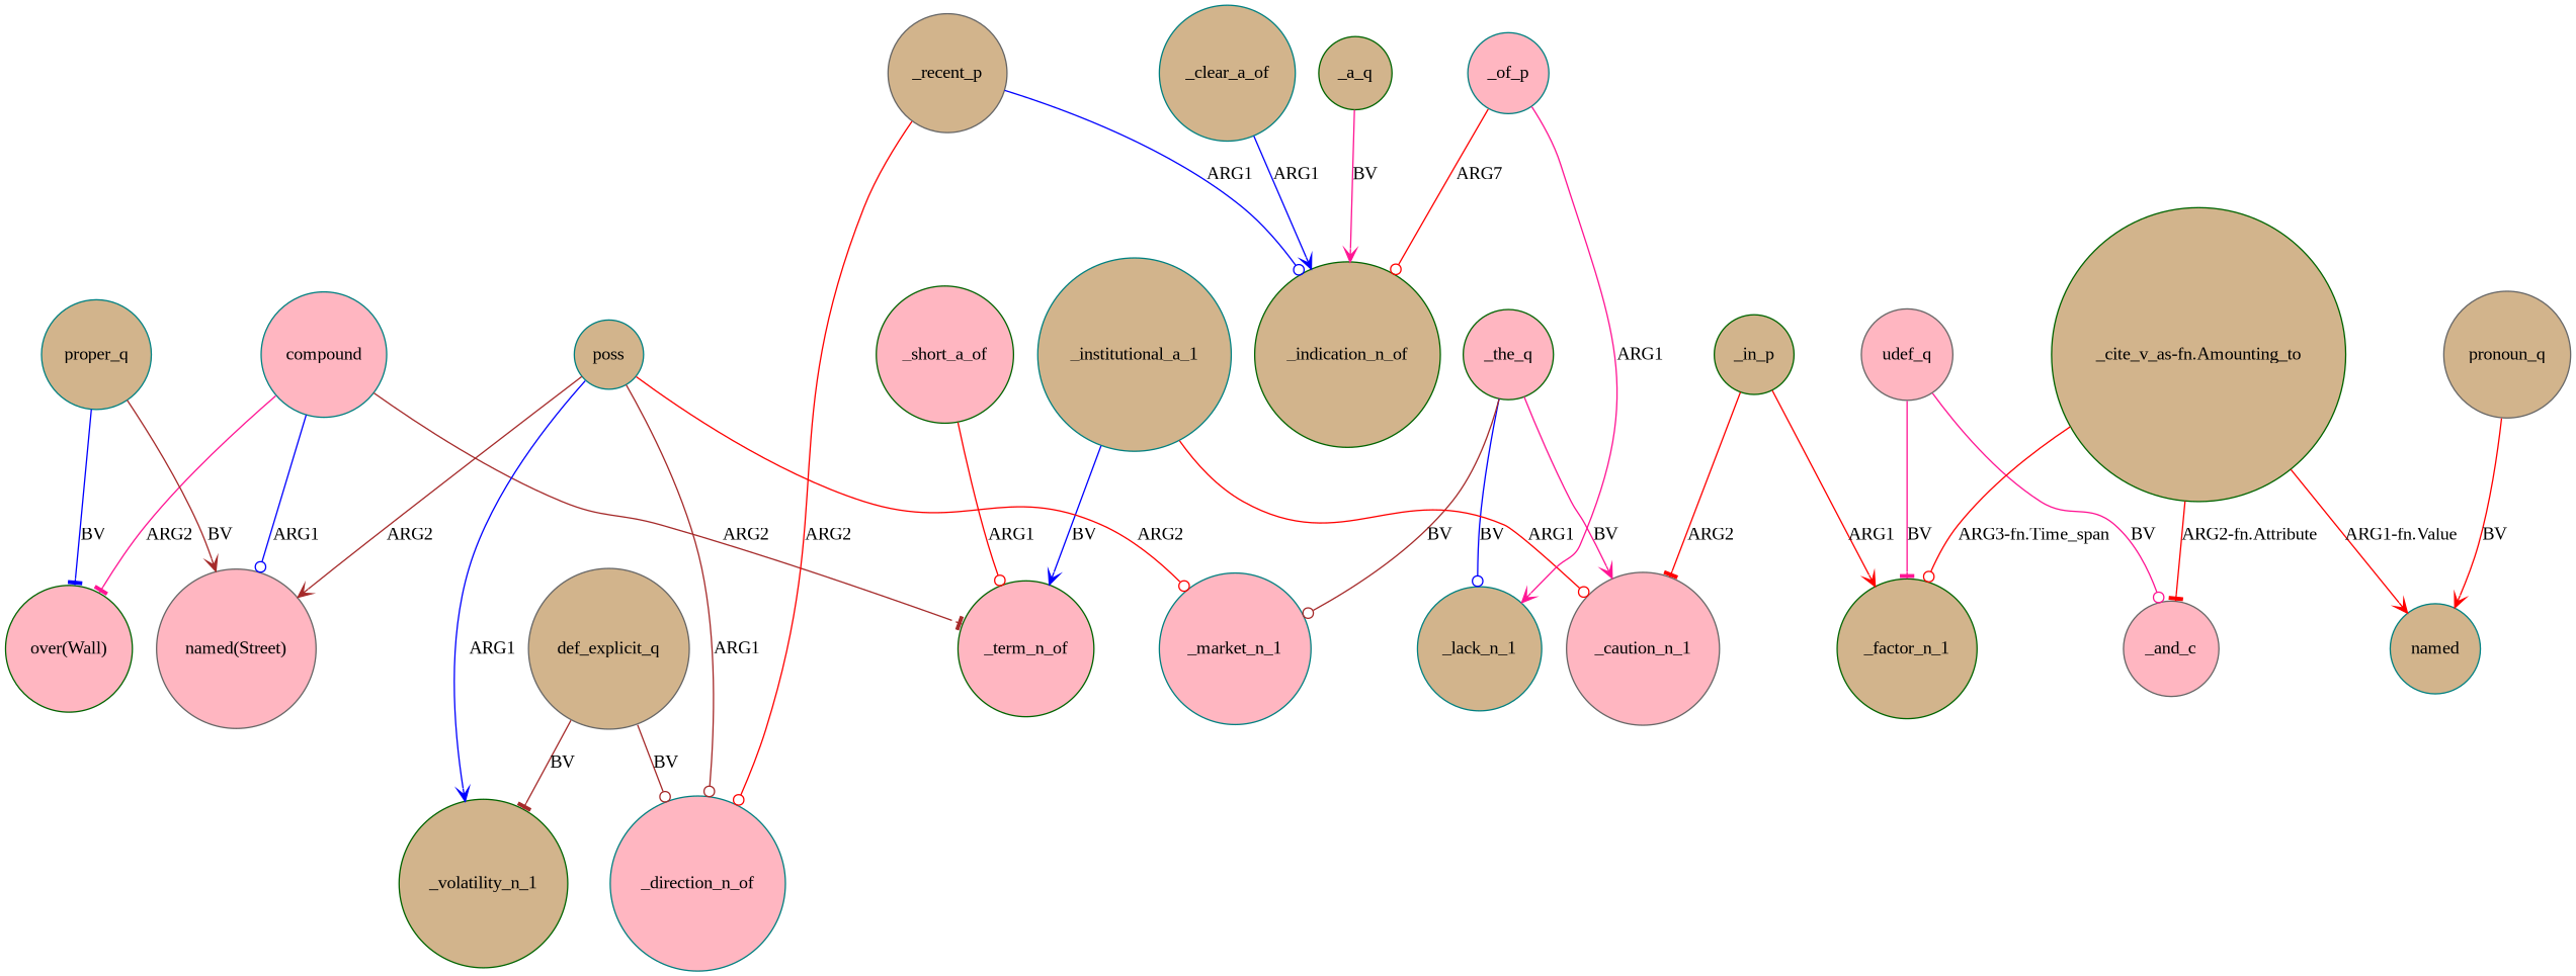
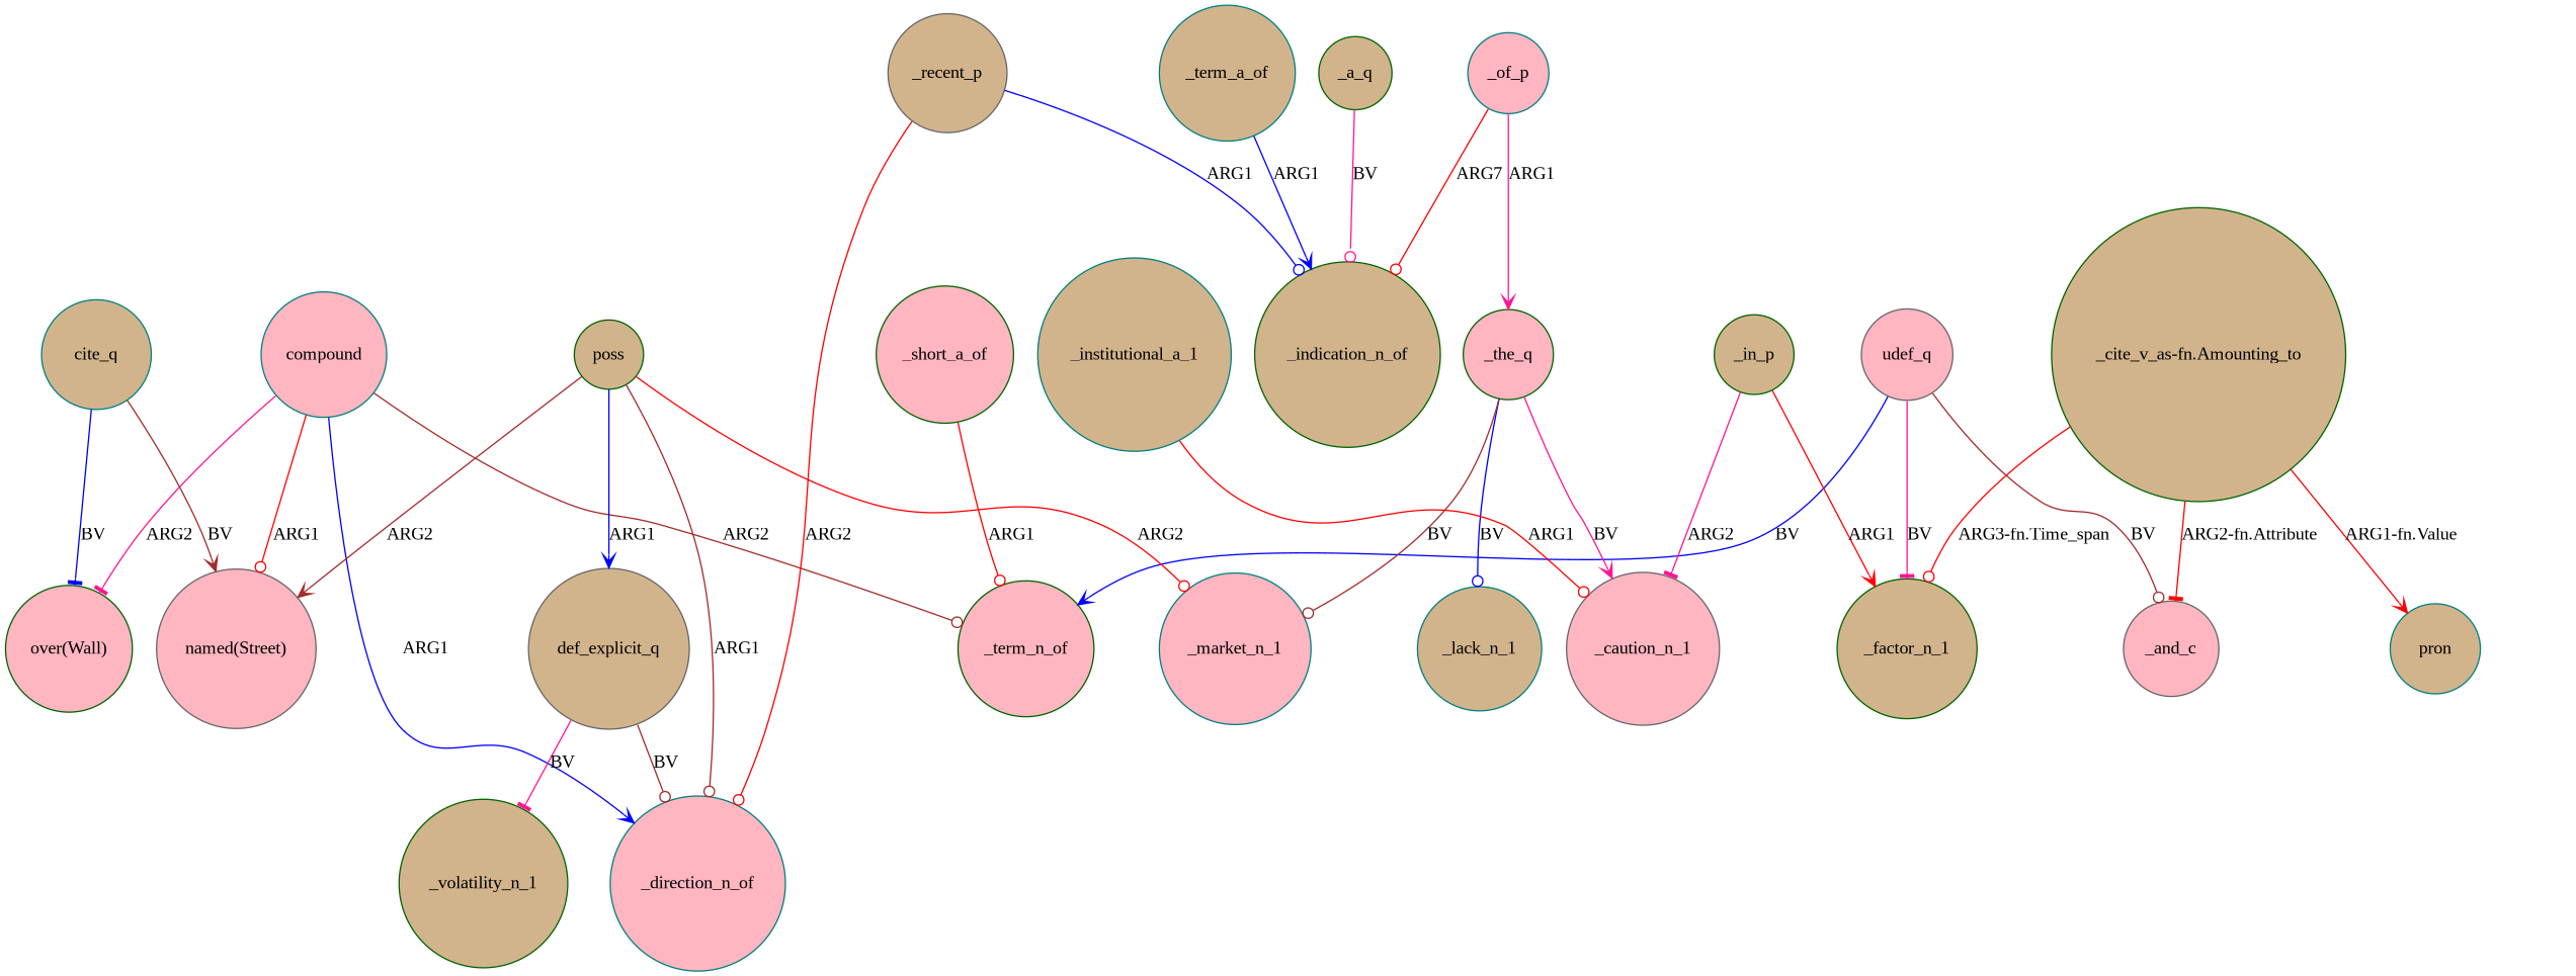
  digraph {
    fontname="Liberation Serif"
    node [color=darkgreen fillcolor=tan fontname="Liberation Serif" shape=circle style=filled]
    edge [arrowhead=odot color=red fontname="Liberation Serif"]
    udef_q [color=gray40 fillcolor=lightpink]
    _term_n_of [fillcolor=lightpink]
    _factor_n_1
    _and_c [color=gray40 fillcolor=lightpink]
    _the_q [fillcolor=lightpink]
    _lack_n_1 [color=teal]
    _caution_n_1 [color=gray40 fillcolor=lightpink]
    _market_n_1 [color=teal fillcolor=lightpink]
    "_cite_v_as-fn.Amounting_to"
-   pron [color=teal label=named]
+   pron [color=teal]
    compound [color=teal fillcolor=lightpink]
    n12 [fillcolor=lightpink label="over(Wall)"]
    _direction_n_of [color=teal fillcolor=lightpink]
    "named(Street)" [color=gray40 fillcolor=lightpink]
    _institutional_a_1 [color=teal]
-   _clear_a_of [color=teal]
+   _clear_a_of [color=teal label=_term_a_of]
    _indication_n_of
    _a_q
    _of_p [color=teal fillcolor=lightpink]
-   pronoun_q [color=gray40]
    def_explicit_q [color=gray40]
    _volatility_n_1
    n23 [color=gray40 label=_recent_p]
-   poss [color=teal]
+   poss
    _in_p
    _short_a_of [fillcolor=lightpink]
-   proper_q [color=teal]
-   _institutional_a_1 -> _term_n_of [arrowhead=vee color=blue label=BV]
+   proper_q [color=teal label=cite_q]
+   udef_q -> _term_n_of [arrowhead=vee color=blue label=BV]
    udef_q -> _factor_n_1 [arrowhead=tee color=deeppink label=BV]
-   udef_q -> _and_c [color=deeppink label=BV]
+   udef_q -> _and_c [color=brown label=BV]
    _the_q -> _lack_n_1 [color=blue label=BV]
    _the_q -> _caution_n_1 [arrowhead=vee color=deeppink label=BV]
    _the_q -> _market_n_1 [color=brown label=BV]
    "_cite_v_as-fn.Amounting_to" -> _factor_n_1 [label="ARG3-fn.Time_span"]
    "_cite_v_as-fn.Amounting_to" -> _and_c [arrowhead=tee label="ARG2-fn.Attribute"]
    "_cite_v_as-fn.Amounting_to" -> pron [arrowhead=vee label="ARG1-fn.Value"]
-   compound -> _term_n_of [arrowhead=tee color=brown label=ARG2]
+   compound -> _term_n_of [color=brown label=ARG2]
    compound -> n12 [arrowhead=tee color=deeppink label=ARG2]
-   compound -> "named(Street)" [color=blue label=ARG1]
+   compound -> _direction_n_of [arrowhead=vee color=blue label=ARG1]
+   compound -> "named(Street)" [label=ARG1]
    _institutional_a_1 -> _caution_n_1 [label=ARG1]
    _clear_a_of -> _indication_n_of [arrowhead=vee color=blue label=ARG1]
-   _a_q -> _indication_n_of [arrowhead=vee color=deeppink label=BV]
-   _of_p -> _lack_n_1 [arrowhead=vee color=deeppink label=ARG1]
+   _a_q -> _indication_n_of [color=deeppink label=BV]
+   _of_p -> _the_q [arrowhead=vee color=deeppink label=ARG1]
    _of_p -> _indication_n_of [label=ARG7]
-   pronoun_q -> pron [arrowhead=vee label=BV]
    def_explicit_q -> _direction_n_of [color=brown label=BV]
-   def_explicit_q -> _volatility_n_1 [arrowhead=tee color=brown label=BV]
+   def_explicit_q -> _volatility_n_1 [arrowhead=tee color=deeppink label=BV]
    n23 -> _direction_n_of [label=ARG2]
    n23 -> _indication_n_of [color=blue label=ARG1]
    poss -> _market_n_1 [label=ARG2]
    poss -> _direction_n_of [color=brown label=ARG1]
    poss -> "named(Street)" [arrowhead=vee color=brown label=ARG2]
-   poss -> _volatility_n_1 [arrowhead=vee color=blue label=ARG1]
+   poss -> def_explicit_q [arrowhead=vee color=blue label=ARG1]
    _in_p -> _factor_n_1 [arrowhead=vee label=ARG1]
-   _in_p -> _caution_n_1 [arrowhead=tee label=ARG2]
+   _in_p -> _caution_n_1 [arrowhead=tee color=deeppink label=ARG2]
    _short_a_of -> _term_n_of [label=ARG1]
    proper_q -> n12 [arrowhead=tee color=blue label=BV]
    proper_q -> "named(Street)" [arrowhead=vee color=brown label=BV]
  }
